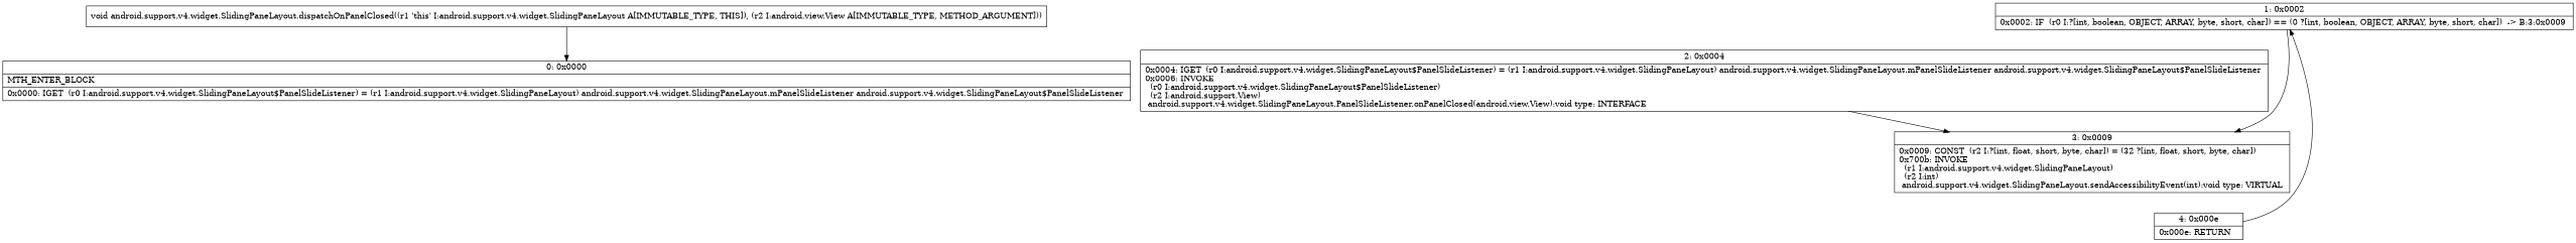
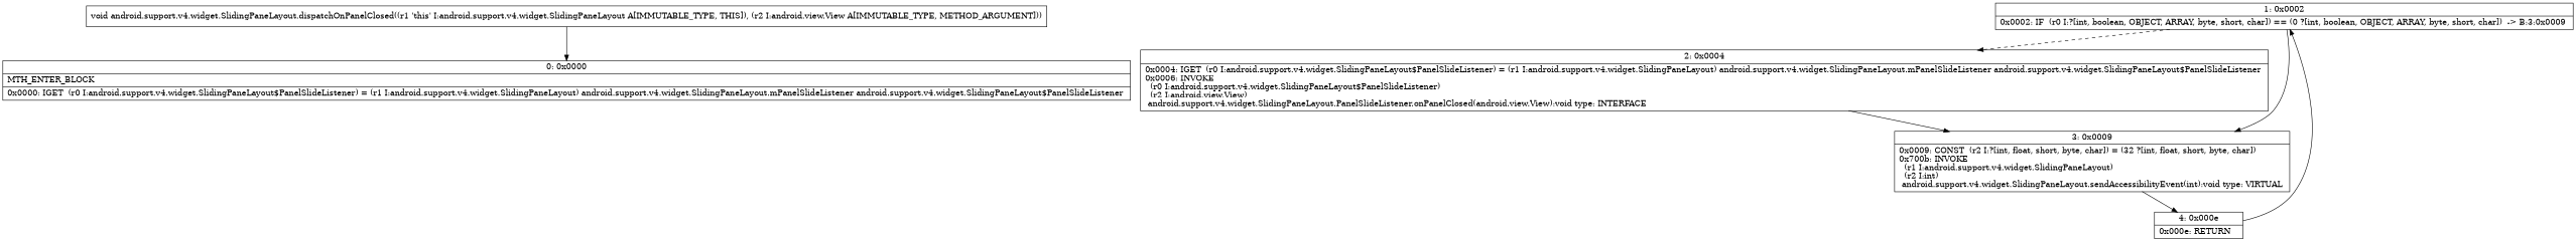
  digraph {
    fontname="DejaVu Serif"
    node [fontname="DejaVu Serif" shape=record]
    edge [fontname="DejaVu Serif"]
    n1 [label="{0\:\ 0x0000|MTH_ENTER_BLOCK\l|0x0000: IGET  (r0 I:android.support.v4.widget.SlidingPaneLayout$PanelSlideListener) = (r1 I:android.support.v4.widget.SlidingPaneLayout) android.support.v4.widget.SlidingPaneLayout.mPanelSlideListener android.support.v4.widget.SlidingPaneLayout$PanelSlideListener \l}"]
    n2 [label="{1\:\ 0x0002|0x0002: IF  (r0 I:?[int, boolean, OBJECT, ARRAY, byte, short, char]) == (0 ?[int, boolean, OBJECT, ARRAY, byte, short, char])  \-\> B:3:0x0009 \l}"]
-   n3 [label="{2\:\ 0x0004|0x0004: IGET  (r0 I:android.support.v4.widget.SlidingPaneLayout$PanelSlideListener) = (r1 I:android.support.v4.widget.SlidingPaneLayout) android.support.v4.widget.SlidingPaneLayout.mPanelSlideListener android.support.v4.widget.SlidingPaneLayout$PanelSlideListener \l0x0006: INVOKE  \l  (r0 I:android.support.v4.widget.SlidingPaneLayout$PanelSlideListener)\l  (r2 I:android.support.View)\l android.support.v4.widget.SlidingPaneLayout.PanelSlideListener.onPanelClosed(android.view.View):void type: INTERFACE \l}"]
+   n3 [label="{2\:\ 0x0004|0x0004: IGET  (r0 I:android.support.v4.widget.SlidingPaneLayout$PanelSlideListener) = (r1 I:android.support.v4.widget.SlidingPaneLayout) android.support.v4.widget.SlidingPaneLayout.mPanelSlideListener android.support.v4.widget.SlidingPaneLayout$PanelSlideListener \l0x0006: INVOKE  \l  (r0 I:android.support.v4.widget.SlidingPaneLayout$PanelSlideListener)\l  (r2 I:android.view.View)\l android.support.v4.widget.SlidingPaneLayout.PanelSlideListener.onPanelClosed(android.view.View):void type: INTERFACE \l}"]
    n4 [label="{3\:\ 0x0009|0x0009: CONST  (r2 I:?[int, float, short, byte, char]) = (32 ?[int, float, short, byte, char]) \l0x700b: INVOKE  \l  (r1 I:android.support.v4.widget.SlidingPaneLayout)\l  (r2 I:int)\l android.support.v4.widget.SlidingPaneLayout.sendAccessibilityEvent(int):void type: VIRTUAL \l}"]
    n5 [label="{4\:\ 0x000e|0x000e: RETURN   \l}"]
    n6 [label="{void android.support.v4.widget.SlidingPaneLayout.dispatchOnPanelClosed((r1 'this' I:android.support.v4.widget.SlidingPaneLayout A[IMMUTABLE_TYPE, THIS]), (r2 I:android.view.View A[IMMUTABLE_TYPE, METHOD_ARGUMENT])) }"]
+   n2 -> n3 [style=dashed]
    n2 -> n4
    n3 -> n4
+   n4 -> n5
    n5 -> n2
    n6 -> n1
  }
